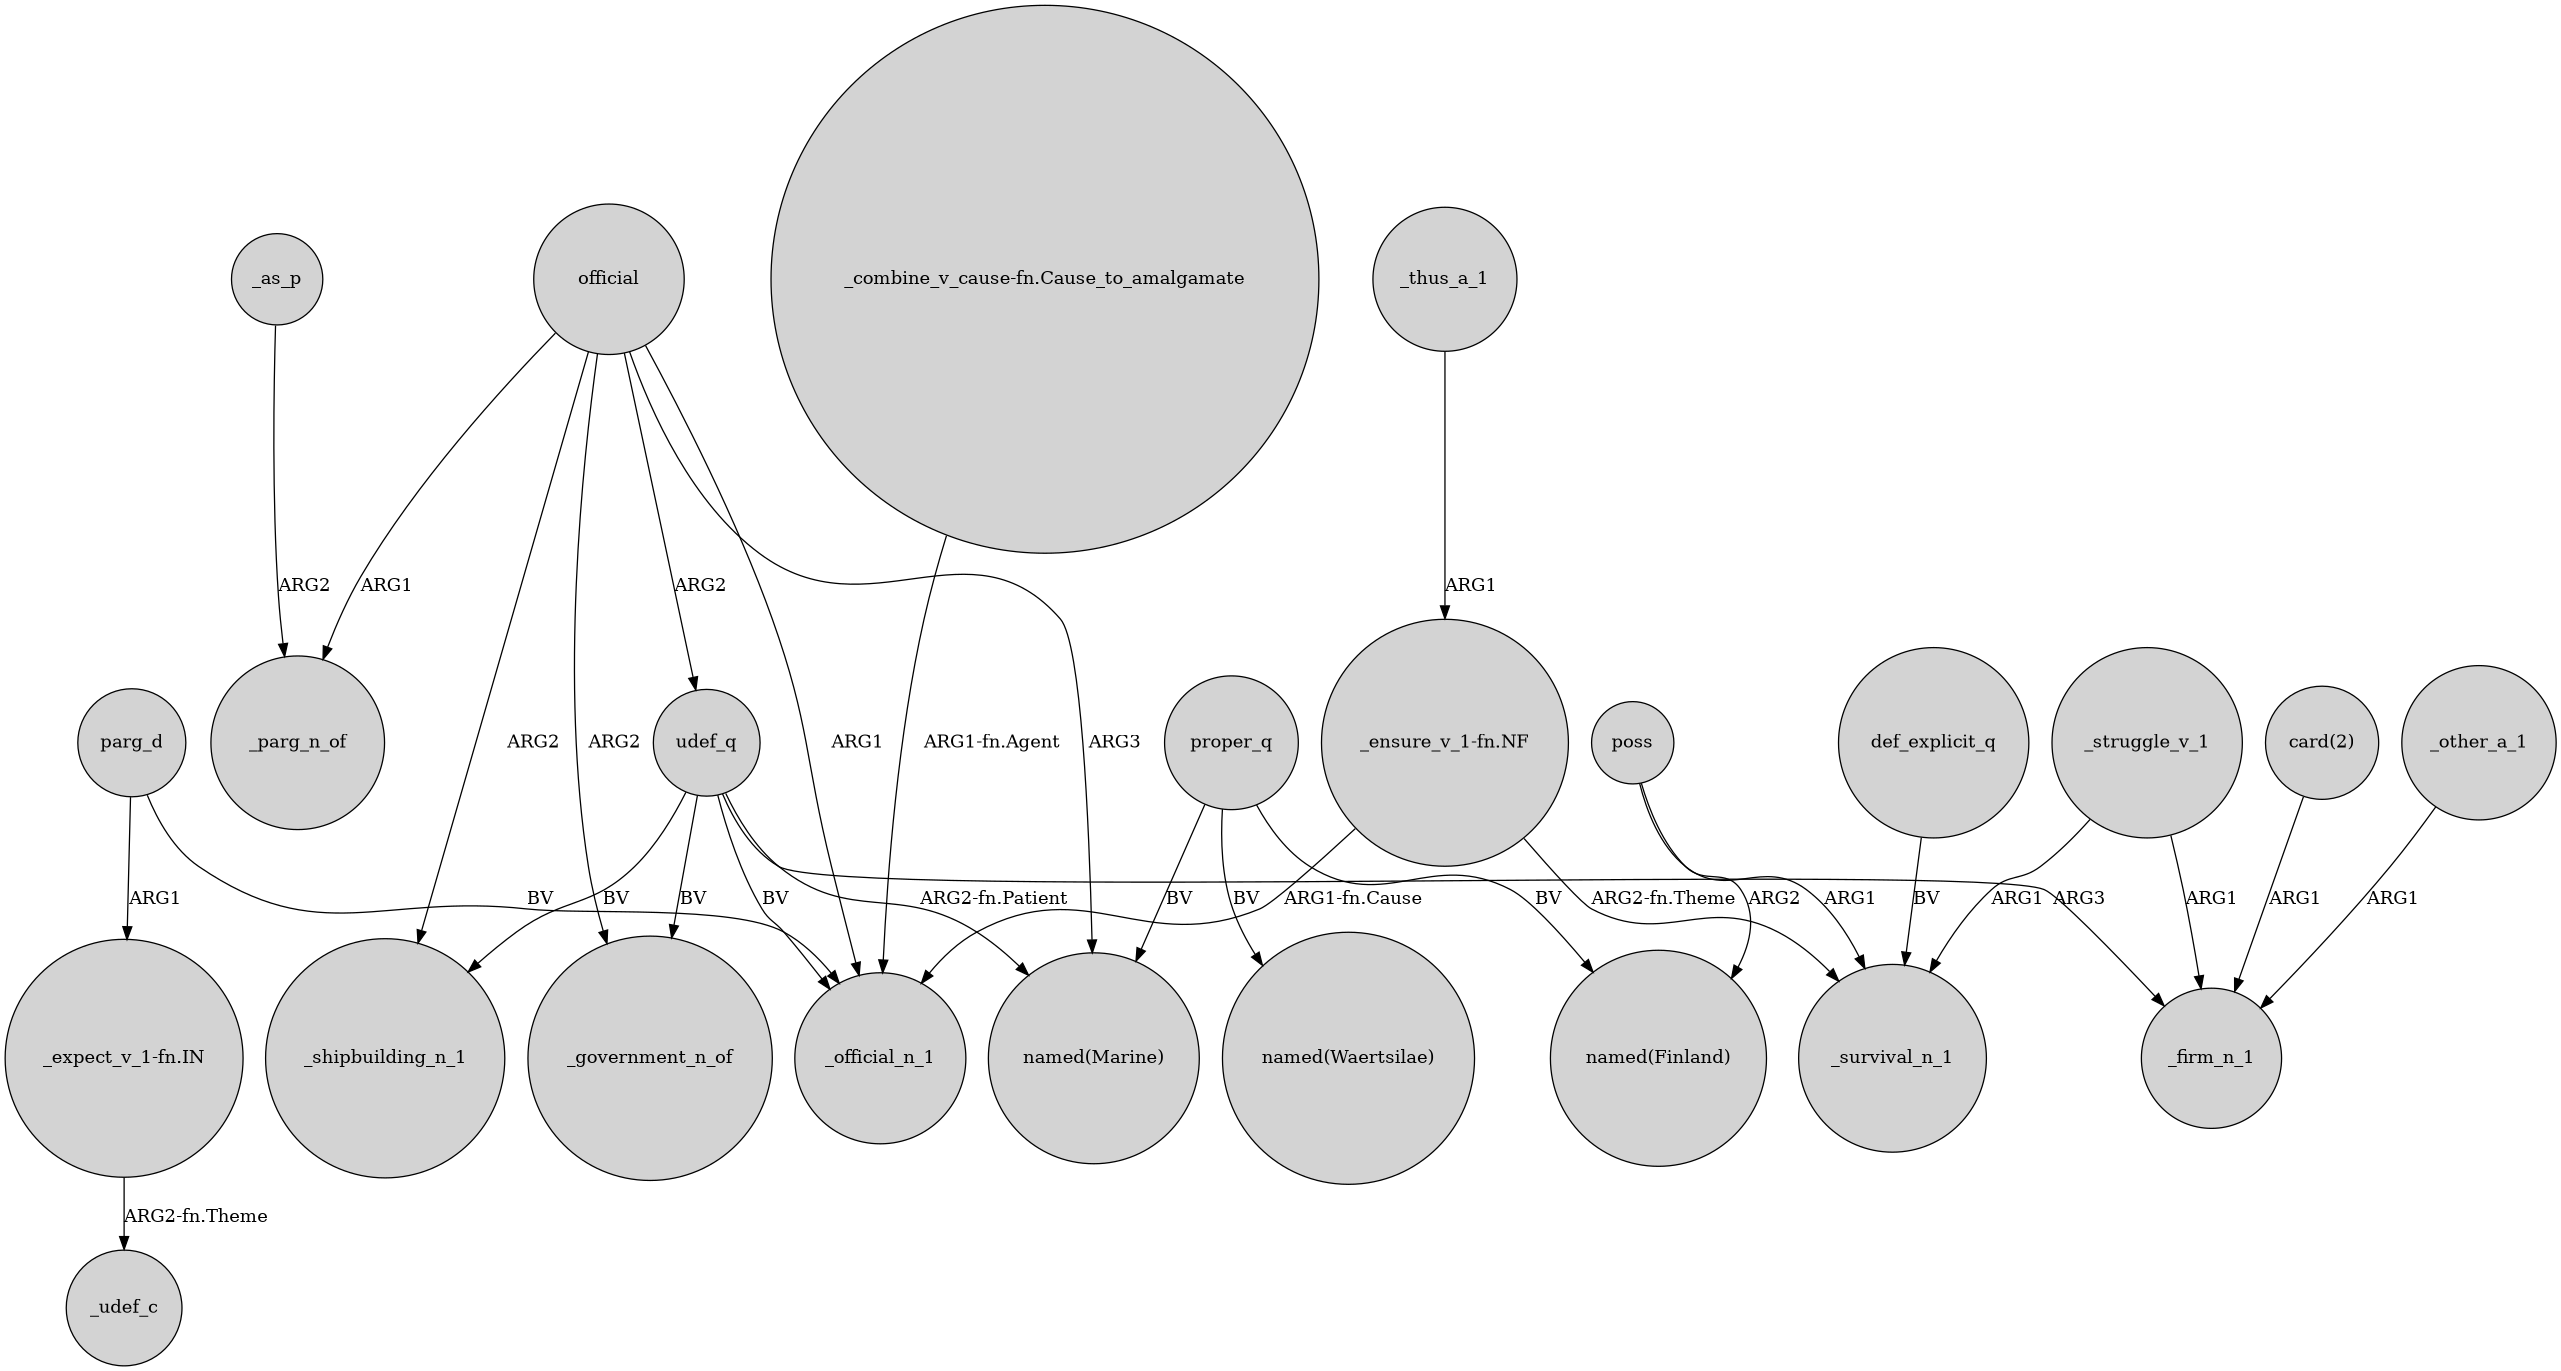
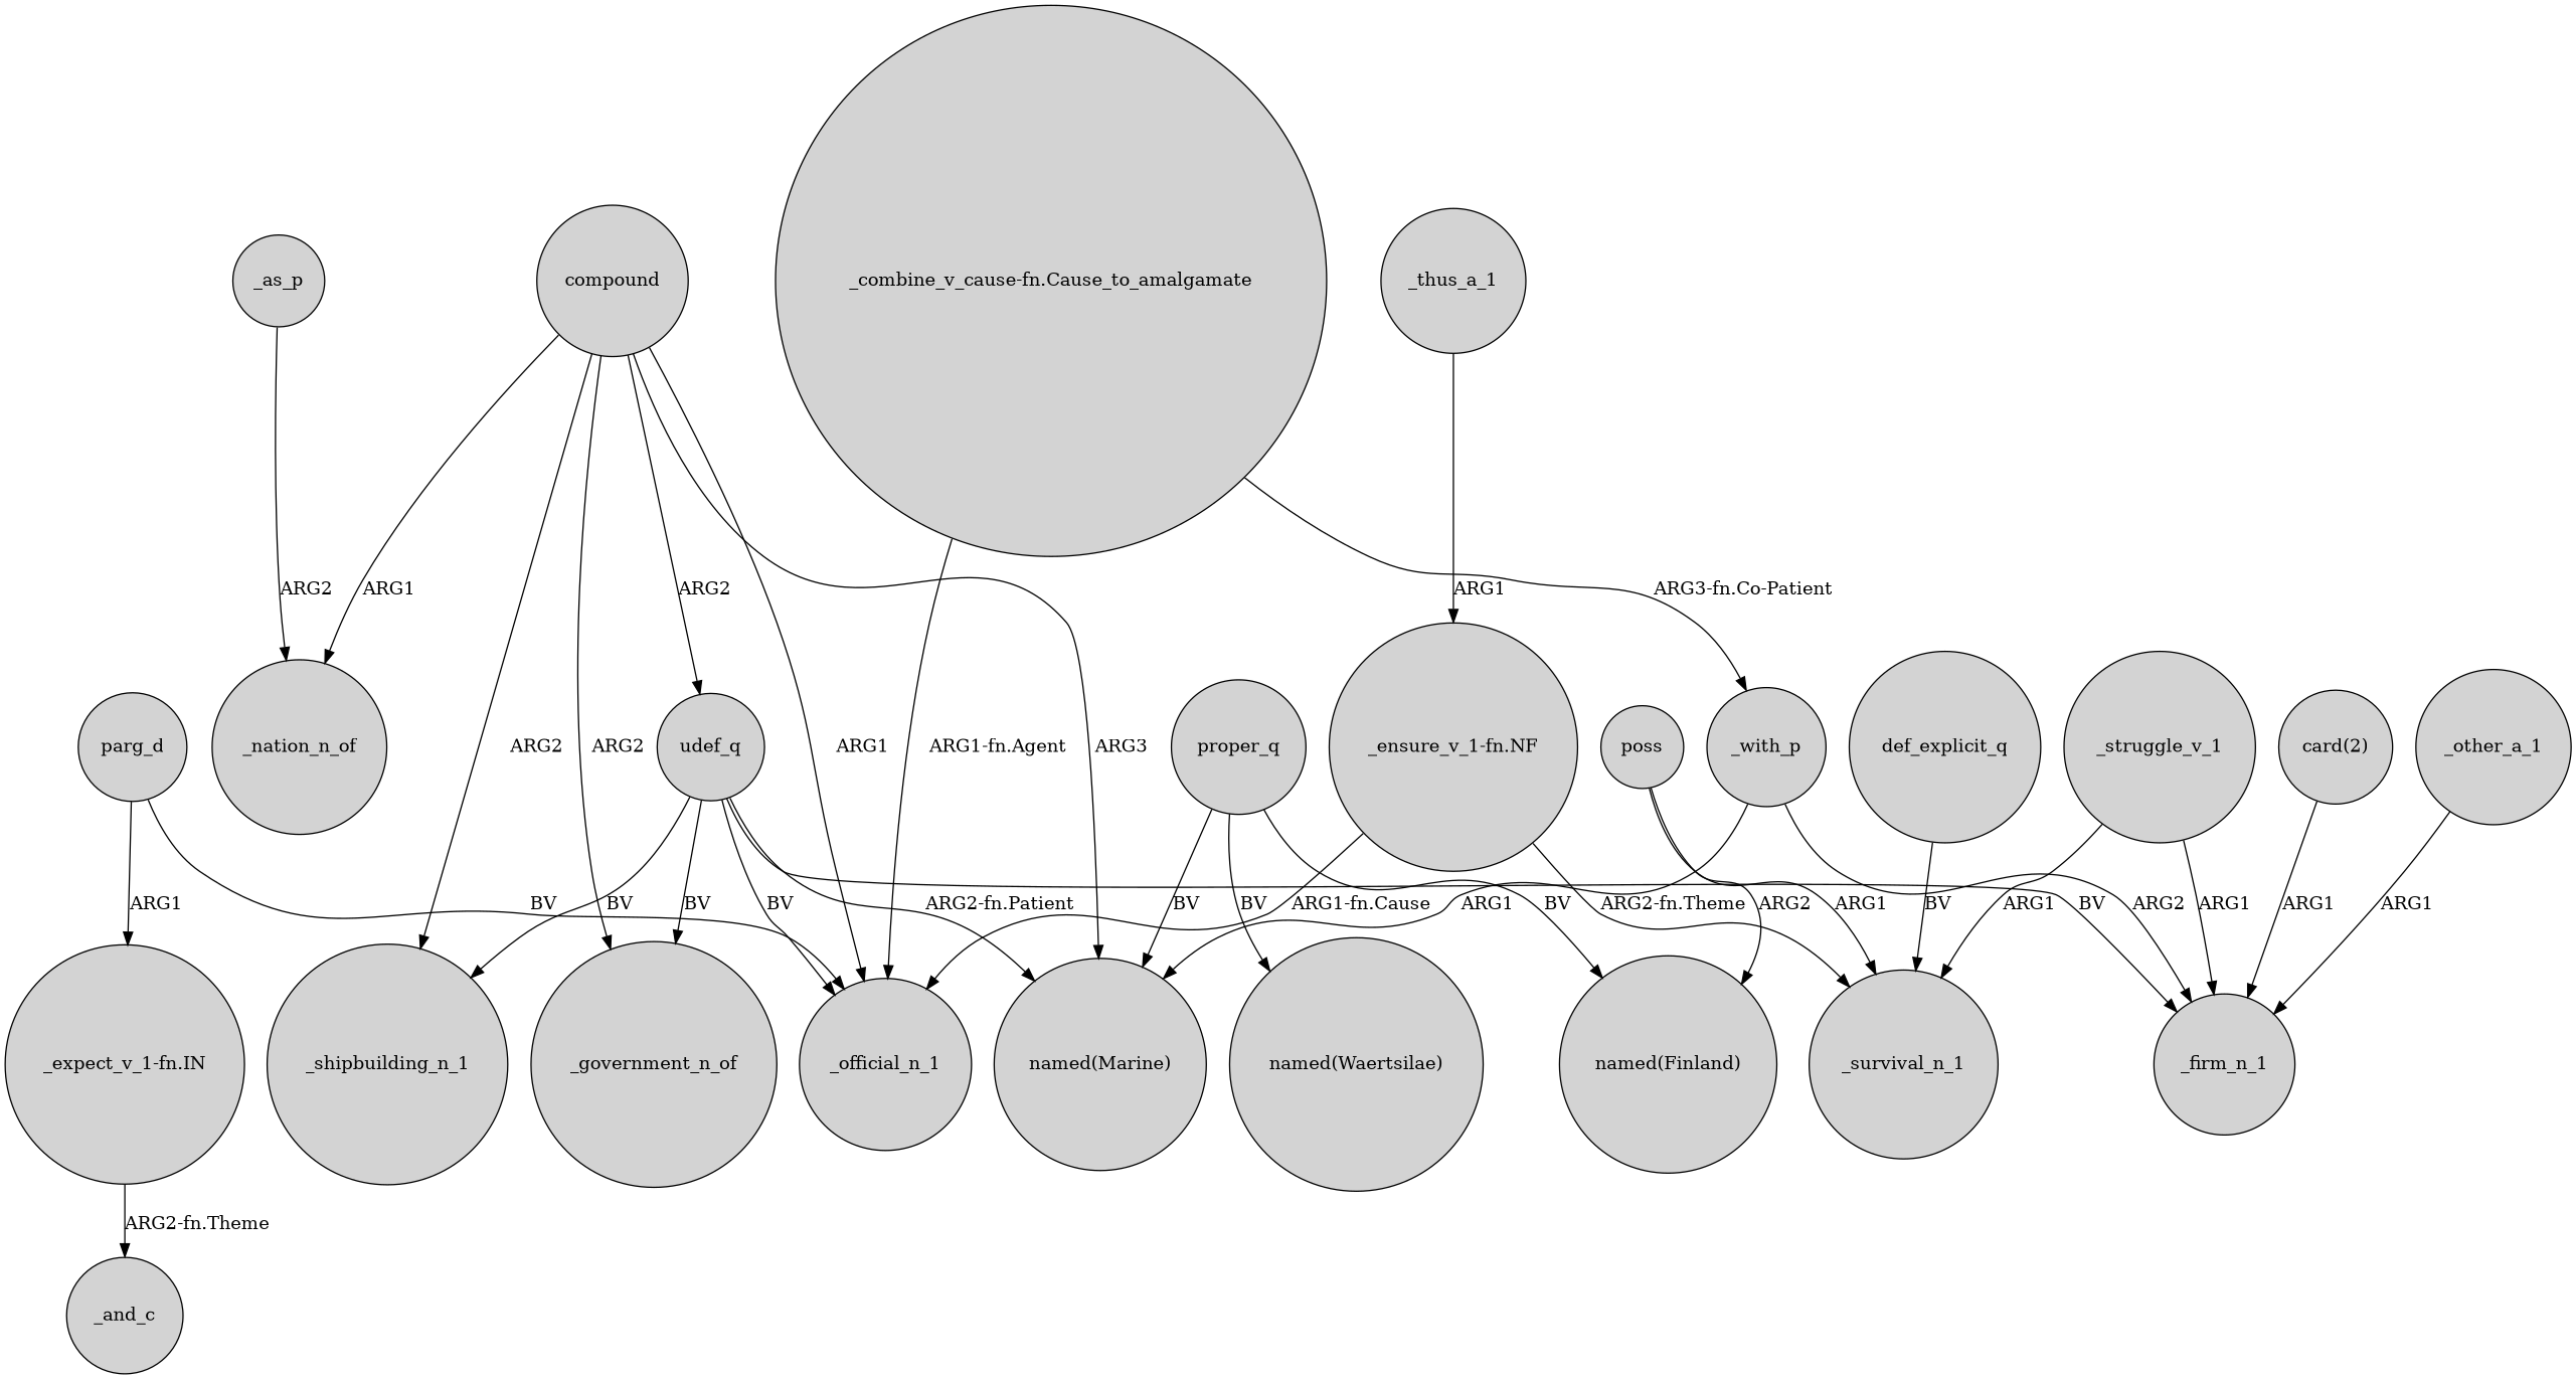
  digraph {
    node [shape=circle style=filled]
    "_expect_v_1-fn.IN"
-   _and_c [label=_udef_c]
+   _and_c
    poss
    _survival_n_1
    "named(Finland)"
    udef_q
    _shipbuilding_n_1
    _government_n_of
    _firm_n_1
    _official_n_1
    "named(Marine)"
-   compound [label=official]
-   _nation_n_of [label=_parg_n_of]
+   compound
+   _nation_n_of
    def_explicit_q
    proper_q
    "named(Waertsilae)"
    "_ensure_v_1-fn.NF"
+   _with_p
    _struggle_v_1
    "card(2)"
    _as_p
    parg_d
    _thus_a_1
    "_combine_v_cause-fn.Cause_to_amalgamate"
    _other_a_1
    "_expect_v_1-fn.IN" -> _and_c [label="ARG2-fn.Theme"]
    poss -> _survival_n_1 [label=ARG1]
    poss -> "named(Finland)" [label=ARG2]
    udef_q -> _shipbuilding_n_1 [label=BV]
    udef_q -> _government_n_of [label=BV]
-   udef_q -> _firm_n_1 [label=ARG3]
+   udef_q -> _firm_n_1 [label=BV]
    udef_q -> _official_n_1 [label=BV]
    udef_q -> "named(Marine)" [label="ARG2-fn.Patient"]
    compound -> udef_q [label=ARG2]
    compound -> _shipbuilding_n_1 [label=ARG2]
    compound -> _government_n_of [label=ARG2]
    compound -> _official_n_1 [label=ARG1]
    compound -> "named(Marine)" [label=ARG3]
    compound -> _nation_n_of [label=ARG1]
    def_explicit_q -> _survival_n_1 [label=BV]
    proper_q -> "named(Finland)" [label=BV]
    proper_q -> "named(Marine)" [label=BV]
    proper_q -> "named(Waertsilae)" [label=BV]
    "_ensure_v_1-fn.NF" -> _survival_n_1 [label="ARG2-fn.Theme"]
    "_ensure_v_1-fn.NF" -> _official_n_1 [label="ARG1-fn.Cause"]
+   _with_p -> _firm_n_1 [label=ARG2]
+   _with_p -> "named(Marine)" [label=ARG1]
    _struggle_v_1 -> _survival_n_1 [label=ARG1]
    _struggle_v_1 -> _firm_n_1 [label=ARG1]
    "card(2)" -> _firm_n_1 [label=ARG1]
    _as_p -> _nation_n_of [label=ARG2]
    parg_d -> "_expect_v_1-fn.IN" [label=ARG1]
    parg_d -> _official_n_1 [label=BV]
    _thus_a_1 -> "_ensure_v_1-fn.NF" [label=ARG1]
    "_combine_v_cause-fn.Cause_to_amalgamate" -> _official_n_1 [label="ARG1-fn.Agent"]
+   "_combine_v_cause-fn.Cause_to_amalgamate" -> _with_p [label="ARG3-fn.Co-Patient"]
    _other_a_1 -> _firm_n_1 [label=ARG1]
  }
